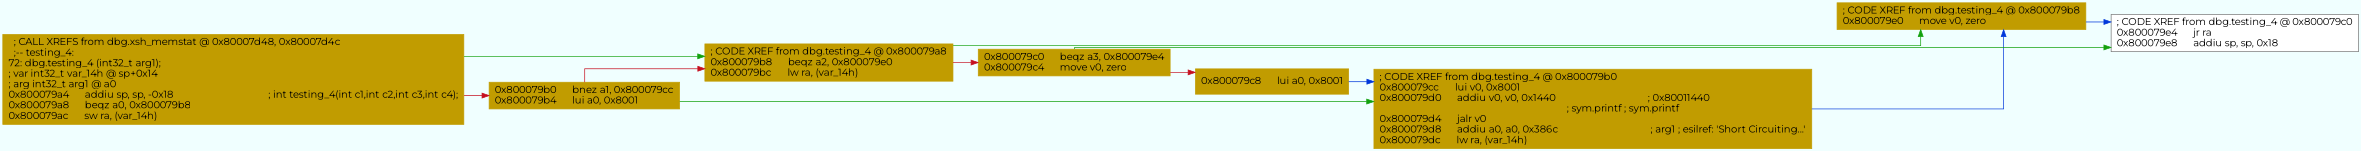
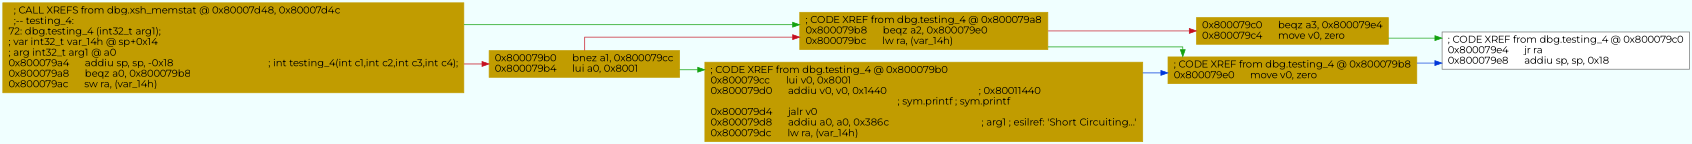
  digraph {
    bgcolor=azure
    fontname=Montserrat
    fontsize=8
    splines=ortho
    rankdir=LR
    node [color="#c19c00" fillcolor="#c19c00" fontname=Montserrat shape=box style=filled]
    edge [arrowhead=normal color="#c50f1f" fontname=Montserrat]
    n1 [label="  ; CALL XREFS from dbg.xsh_memstat @ 0x80007d48, 0x80007d4c\l  ;-- testing_4:\l72: dbg.testing_4 (int32_t arg1);\l; var int32_t var_14h @ sp+0x14\l; arg int32_t arg1 @ a0\l0x800079a4      addiu sp, sp, -0x18                                    ; int testing_4(int c1,int c2,int c3,int c4);\l0x800079a8      beqz a0, 0x800079b8\l0x800079ac      sw ra, (var_14h)\l"]
    n2 [label="0x800079b0      bnez a1, 0x800079cc\l0x800079b4      lui a0, 0x8001\l"]
    n3 [label="; CODE XREF from dbg.testing_4 @ 0x800079a8\l0x800079b8      beqz a2, 0x800079e0\l0x800079bc      lw ra, (var_14h)\l"]
    n4 [label="; CODE XREF from dbg.testing_4 @ 0x800079b0\l0x800079cc      lui v0, 0x8001\l0x800079d0      addiu v0, v0, 0x1440                                   ; 0x80011440\l                                                                       ; sym.printf ; sym.printf\l0x800079d4      jalr v0\l0x800079d8      addiu a0, a0, 0x386c                                   ; arg1 ; esilref: 'Short Circuiting...'\l0x800079dc      lw ra, (var_14h)\l"]
    n5 [label="0x800079c0      beqz a3, 0x800079e4\l0x800079c4      move v0, zero\l"]
    n6 [label="; CODE XREF from dbg.testing_4 @ 0x800079b8\l0x800079e0      move v0, zero\l"]
-   n7 [label="0x800079c8      lui a0, 0x8001\l"]
    n8 [color="#767676" fillcolor=white label="; CODE XREF from dbg.testing_4 @ 0x800079c0\l0x800079e4      jr ra\l0x800079e8      addiu sp, sp, 0x18\l"]
    n1 -> n2
    n1 -> n3 [color="#13a10e"]
    n2 -> n3
    n2 -> n4 [color="#13a10e"]
    n3 -> n5
    n3 -> n6 [color="#13a10e"]
    n4 -> n6 [color="#0037da"]
-   n5 -> n7
    n5 -> n8 [color="#13a10e"]
    n6 -> n8 [color="#0037da"]
-   n7 -> n4 [color="#0037da"]
  }
